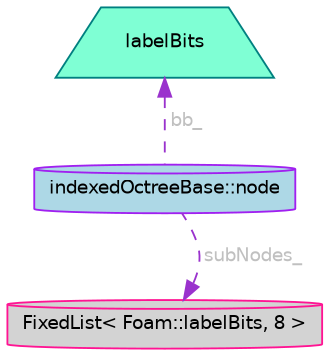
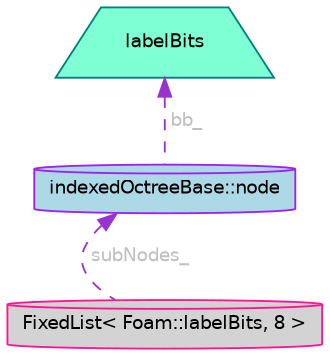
  digraph {
    node [fontname=Helvetica fontsize=10 shape=cylinder style=filled]
    edge [color=darkorchid3 dir=back fontcolor=grey fontname=Helvetica fontsize=10 labelfontname=Helvetica labelfontsize=10 style=dashed]
    n1 [color=purple fillcolor=lightblue fontcolor=black height=0.2 label="indexedOctreeBase::node" width=0.4]
    n2 [color=teal fillcolor=aquamarine height=0.2 label=labelBits shape=trapezium width=0.4]
    n3 [color=deeppink fillcolor=lightgrey height=0.2 label="FixedList\< Foam::labelBits, 8 \>" width=0.4]
    n2 -> n1 [label=" bb_"]
-   n3 -> n1 [label=" subNodes_"]
+   n1 -> n3 [label=" subNodes_"]
  }
